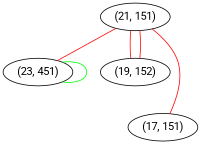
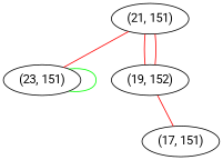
  graph {
    fontname=Roboto
    node [fontname=Roboto]
    edge [color=red fontname=Roboto weight=1]
-   "(23, 151)" [label="(23, 451)"]
+   "(23, 151)"
    "(21, 151)"
    "(19, 152)"
    "(17, 151)"
    "(23, 151)" -- "(23, 151)" [color=green weight=2]
    "(21, 151)" -- "(23, 151)"
    "(21, 151)" -- "(19, 152)"
    "(21, 151)" -- "(19, 152)"
-   "(21, 151)" -- "(17, 151)"
+   "(19, 152)" -- "(17, 151)"
  }
